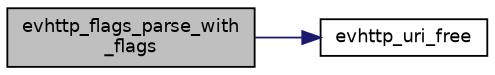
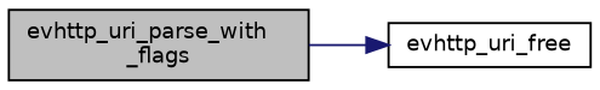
  digraph {
    rankdir=LR
    node [color=black fontname=Helvetica fontsize=10 shape=record style=filled]
-   n1 [fillcolor=grey75 fontcolor=black height=0.2 label="evhttp_flags_parse_with\l_flags" width=0.4]
+   n1 [fillcolor=grey75 fontcolor=black height=0.2 label="evhttp_uri_parse_with\l_flags" width=0.4]
    n2 [fillcolor=white height=0.2 label=evhttp_uri_free width=0.4]
    n1 -> n2 [color=midnightblue fontname=Helvetica fontsize=10 labelfontname=Helvetica labelfontsize=10 style=solid]
  }
